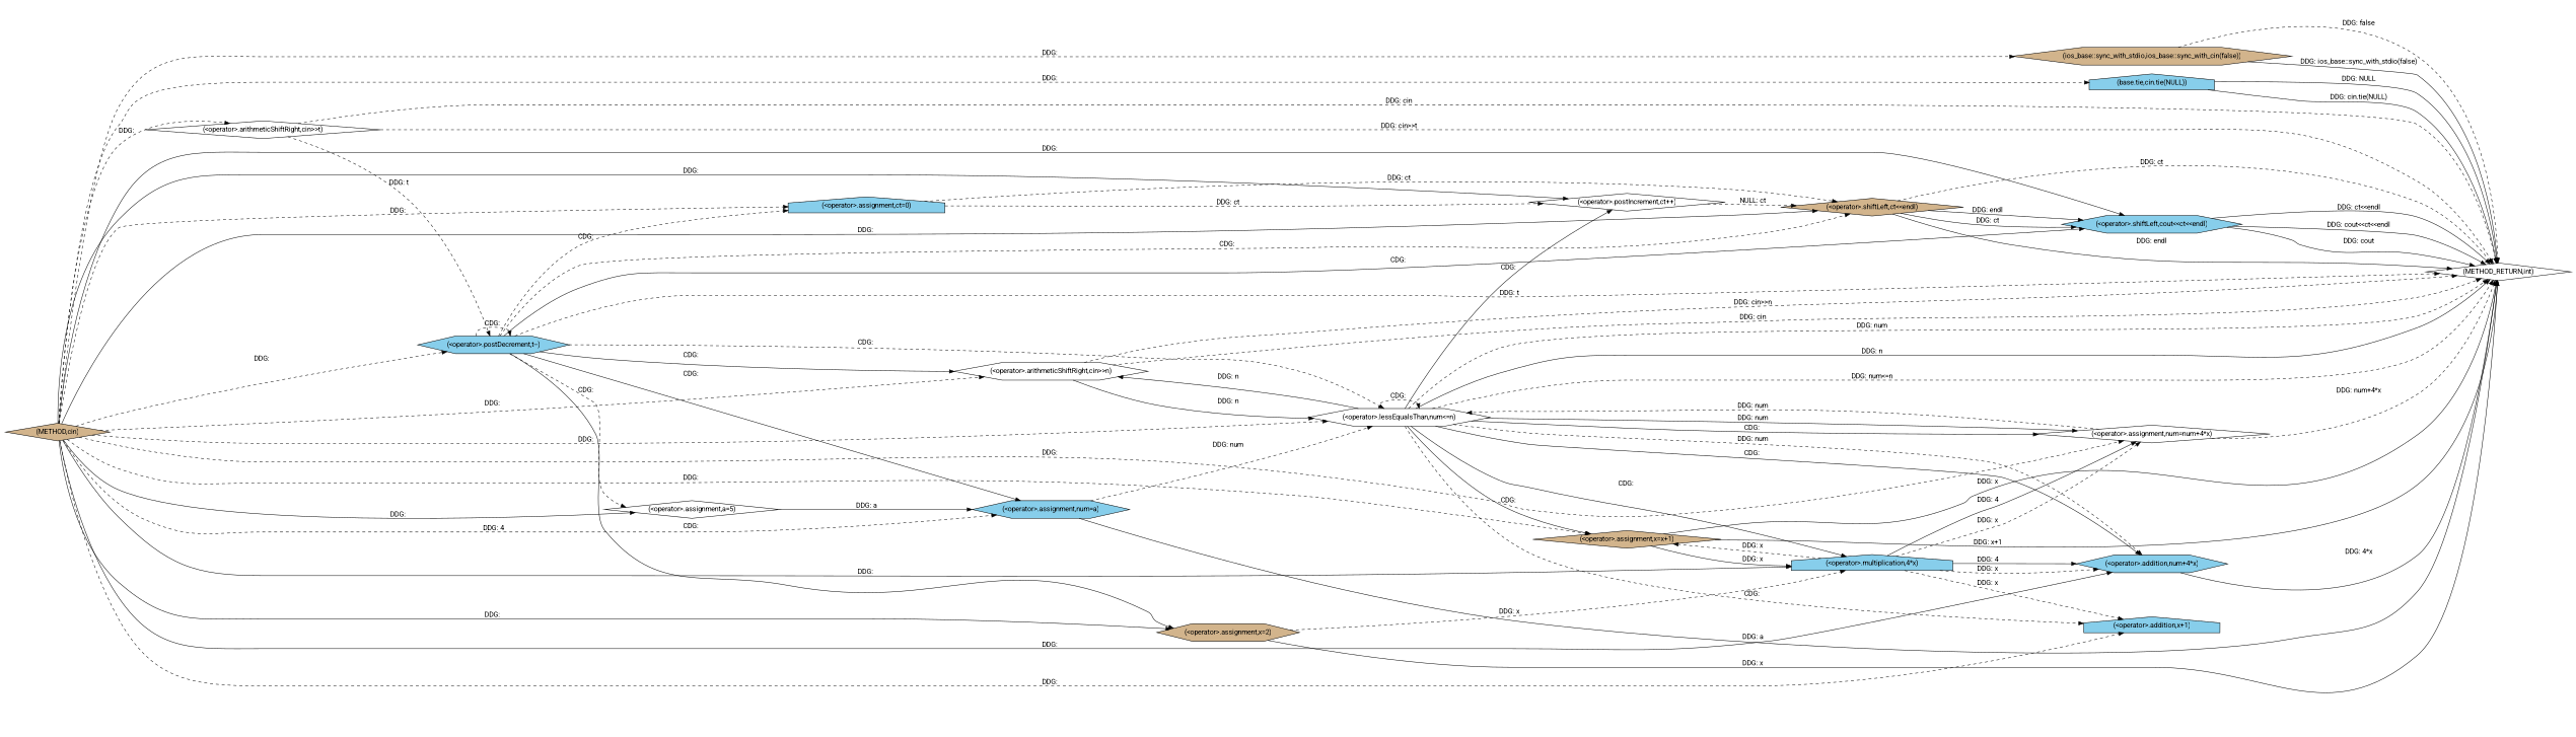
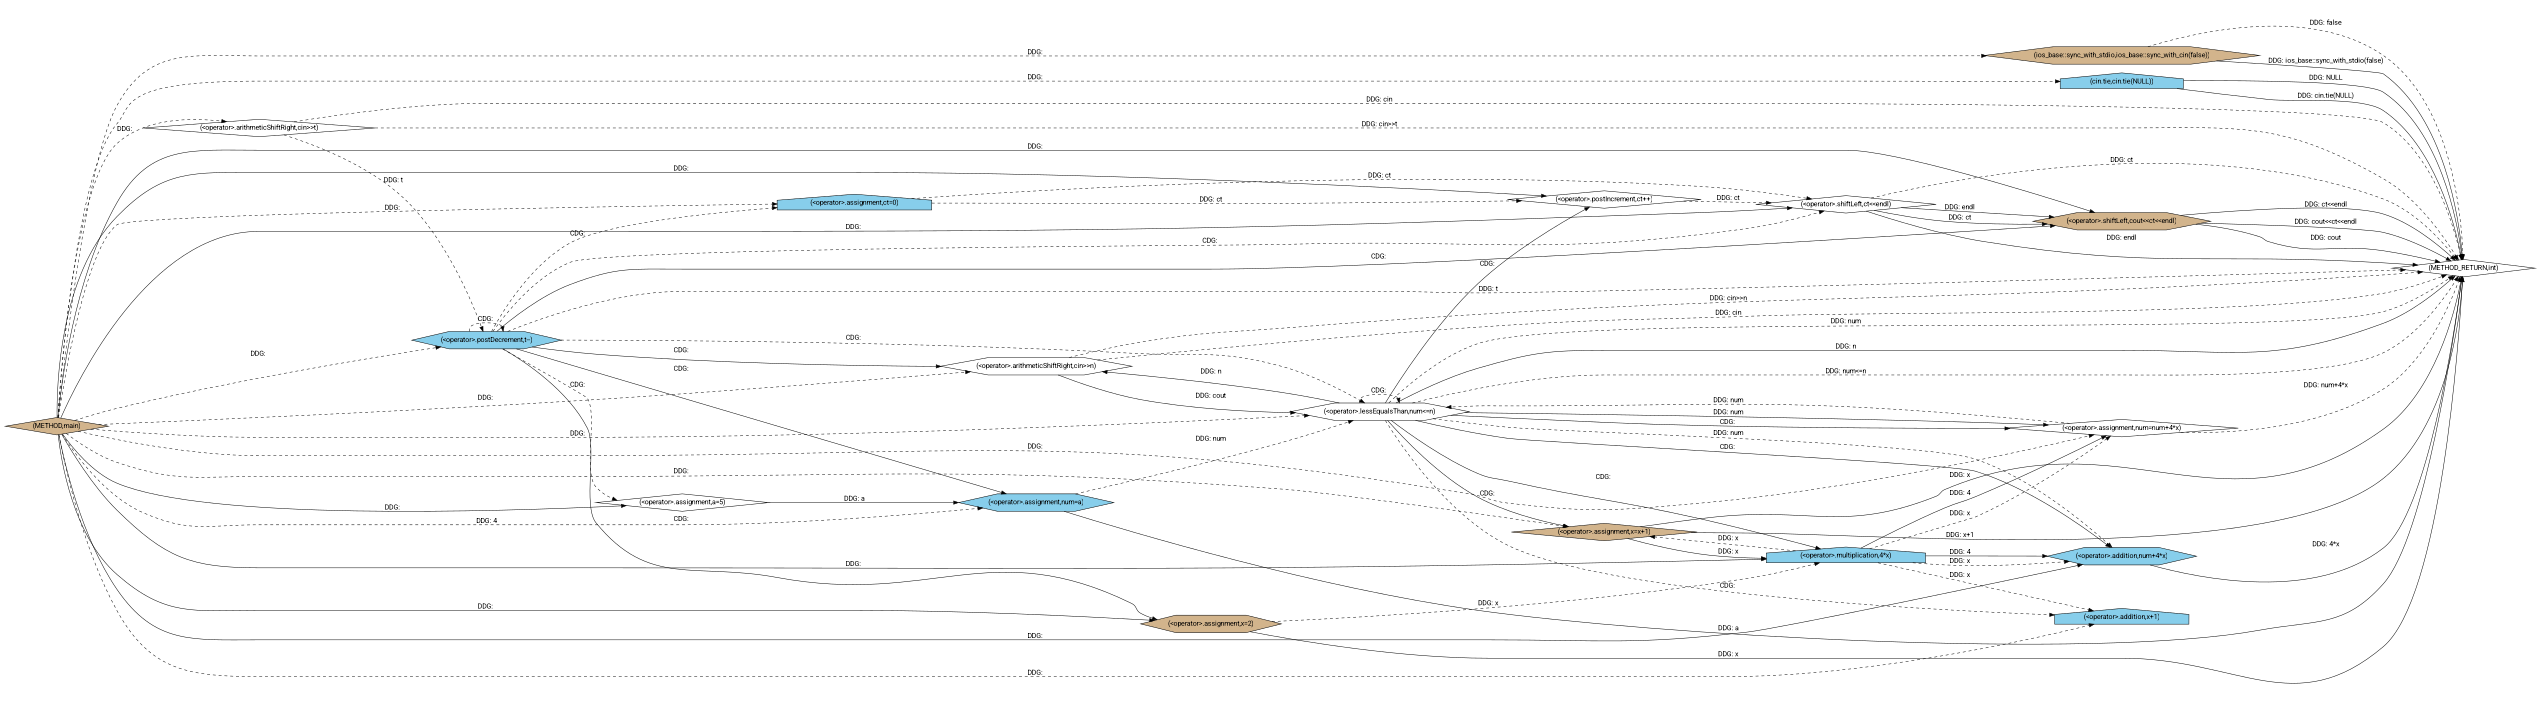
  digraph {
    fontname=Roboto
    rankdir=LR
    node [fillcolor=skyblue fontname=Roboto shape=diamond style=filled]
    edge [fontname=Roboto style=dashed]
-   n1 [fillcolor=tan label="(METHOD,cin)"]
+   n1 [fillcolor=tan label="(METHOD,main)"]
    n2 [fillcolor=tan label="(ios_base::sync_with_stdio,ios_base::sync_with_cin(false))" shape=hexagon]
-   n3 [label="(base.tie,cin.tie(NULL))" shape=house]
+   n3 [label="(cin.tie,cin.tie(NULL))" shape=house]
    n4 [fillcolor=white label="(<operator>.arithmeticShiftRight,cin>>t)"]
    n5 [label="(<operator>.postDecrement,t--)" shape=hexagon]
    n6 [fillcolor=white label="(<operator>.arithmeticShiftRight,cin>>n)" shape=hexagon]
    n7 [fillcolor=white label="(<operator>.assignment,a=5)"]
    n8 [label="(<operator>.assignment,ct=0)" shape=house]
    n9 [fillcolor=tan label="(<operator>.assignment,x=2)" shape=hexagon]
    n10 [label="(<operator>.assignment,num=a)" shape=hexagon]
-   n11 [label="(<operator>.shiftLeft,cout<<ct<<endl)" shape=hexagon]
+   n11 [fillcolor=tan label="(<operator>.shiftLeft,cout<<ct<<endl)" shape=hexagon]
    n12 [fillcolor=white label="(<operator>.lessEqualsThan,num<=n)" shape=hexagon]
    n13 [fillcolor=white label="(<operator>.postIncrement,ct++)"]
    n14 [fillcolor=white label="(<operator>.assignment,num=num+4*x)"]
    n15 [fillcolor=tan label="(<operator>.assignment,x=x+1)"]
-   n16 [fillcolor=tan label="(<operator>.shiftLeft,ct<<endl)"]
+   n16 [fillcolor=white label="(<operator>.shiftLeft,ct<<endl)"]
    n17 [label="(<operator>.addition,num+4*x)" shape=hexagon]
    n18 [label="(<operator>.addition,x+1)" shape=house]
    n19 [label="(<operator>.multiplication,4*x)" shape=house]
    n20 [fillcolor=white label="(METHOD_RETURN,int)"]
    n1 -> n2 [label="DDG: "]
    n1 -> n3 [label="DDG: "]
    n1 -> n4 [label="DDG: "]
    n1 -> n5 [label="DDG: "]
    n1 -> n6 [label="DDG: "]
    n1 -> n7 [label="DDG: " style=solid]
    n1 -> n8 [label="DDG: "]
    n1 -> n9 [label="DDG: " style=solid]
    n1 -> n10 [label="DDG: 4"]
    n1 -> n11 [label="DDG: " style=solid]
    n1 -> n12 [label="DDG: "]
    n1 -> n13 [label="DDG: " style=solid]
    n1 -> n14 [label="DDG: "]
    n1 -> n15 [label="DDG: "]
    n1 -> n16 [label="DDG: " style=solid]
    n1 -> n17 [label="DDG: " style=solid]
    n1 -> n18 [label="DDG: "]
    n1 -> n19 [label="DDG: " style=solid]
    n2 -> n20 [label="DDG: ios_base::sync_with_stdio(false)" style=solid]
    n2 -> n20 [label="DDG: false"]
    n3 -> n20 [label="DDG: cin.tie(NULL)" style=solid]
    n3 -> n20 [label="DDG: NULL" style=solid]
    n4 -> n5 [label="DDG: t"]
    n4 -> n20 [label="DDG: cin"]
    n4 -> n20 [label="DDG: cin>>t"]
    n5 -> n5 [label="CDG: "]
    n5 -> n6 [label="CDG: " style=solid]
    n5 -> n7 [label="CDG: "]
    n5 -> n8 [label="CDG: "]
    n5 -> n9 [label="CDG: " style=solid]
    n5 -> n10 [label="CDG: " style=solid]
    n5 -> n11 [label="CDG: " style=solid]
    n5 -> n12 [label="CDG: "]
    n5 -> n16 [label="CDG: "]
    n5 -> n20 [label="DDG: t"]
-   n6 -> n12 [label="DDG: n" style=solid]
+   n6 -> n12 [label="DDG: cout" style=solid]
    n6 -> n20 [label="DDG: cin"]
    n6 -> n20 [label="DDG: cin>>n"]
    n7 -> n10 [label="DDG: a" style=solid]
    n8 -> n13 [label="DDG: ct"]
    n8 -> n16 [label="DDG: ct"]
    n9 -> n19 [label="DDG: x"]
    n9 -> n20 [label="DDG: x" style=solid]
    n10 -> n12 [label="DDG: num"]
    n10 -> n20 [label="DDG: a" style=solid]
    n11 -> n20 [label="DDG: ct<<endl" style=solid]
    n11 -> n20 [label="DDG: cout<<ct<<endl" style=solid]
    n11 -> n20 [label="DDG: cout" style=solid]
    n12 -> n6 [label="DDG: n" style=solid]
    n12 -> n12 [label="CDG: "]
    n12 -> n13 [label="CDG: " style=solid]
    n12 -> n14 [label="DDG: num" style=solid]
    n12 -> n14 [label="CDG: " style=solid]
    n12 -> n15 [label="CDG: " style=solid]
    n12 -> n17 [label="DDG: num"]
    n12 -> n17 [label="CDG: " style=solid]
    n12 -> n18 [label="CDG: "]
    n12 -> n19 [label="CDG: " style=solid]
    n12 -> n20 [label="DDG: num"]
    n12 -> n20 [label="DDG: n" style=solid]
    n12 -> n20 [label="DDG: num<=n"]
-   n13 -> n16 [label="NULL: ct"]
+   n13 -> n16 [label="DDG: ct"]
    n14 -> n12 [label="DDG: num"]
    n14 -> n20 [label="DDG: num+4*x"]
    n15 -> n19 [label="DDG: x" style=solid]
    n15 -> n20 [label="DDG: x" style=solid]
    n15 -> n20 [label="DDG: x+1" style=solid]
    n16 -> n11 [label="DDG: endl" style=solid]
    n16 -> n11 [label="DDG: ct" style=solid]
    n16 -> n20 [label="DDG: ct"]
    n16 -> n20 [label="DDG: endl" style=solid]
    n17 -> n20 [label="DDG: 4*x" style=solid]
    n19 -> n14 [label="DDG: 4" style=solid]
    n19 -> n14 [label="DDG: x"]
    n19 -> n15 [label="DDG: x"]
    n19 -> n17 [label="DDG: 4" style=solid]
    n19 -> n17 [label="DDG: x"]
    n19 -> n18 [label="DDG: x"]
  }
